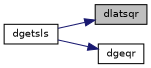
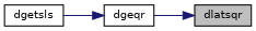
  digraph {
    rankdir=RL
    node [color=black fillcolor=white fontname=Helvetica fontsize=10 shape=record style=filled]
    edge [color=midnightblue dir=back fontname=Helvetica fontsize=10 labelfontname=Helvetica labelfontsize=10 style=solid]
    n1 [fillcolor=grey75 fontcolor=black height=0.2 label=dlatsqr width=0.4]
    n2 [height=0.2 label=dgeqr width=0.4]
    n3 [height=0.2 label=dgetsls width=0.4]
-   n1 -> n3
+   n1 -> n2
    n2 -> n3
  }
